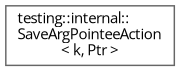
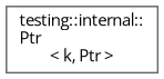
  digraph {
    rankdir=LR
    fontname="Open Sans"
-   n1 [color=grey40 fillcolor=white fontname="Open Sans" fontsize=10 height=0.2 label="testing::internal::\lSaveArgPointeeAction\l\< k, Ptr \>" shape=box style=filled width=0.4]
+   n1 [color=grey40 fillcolor=white fontname="Open Sans" fontsize=10 height=0.2 label="testing::internal::\lPtr\l\< k, Ptr \>" shape=box style=filled width=0.4]
  }
